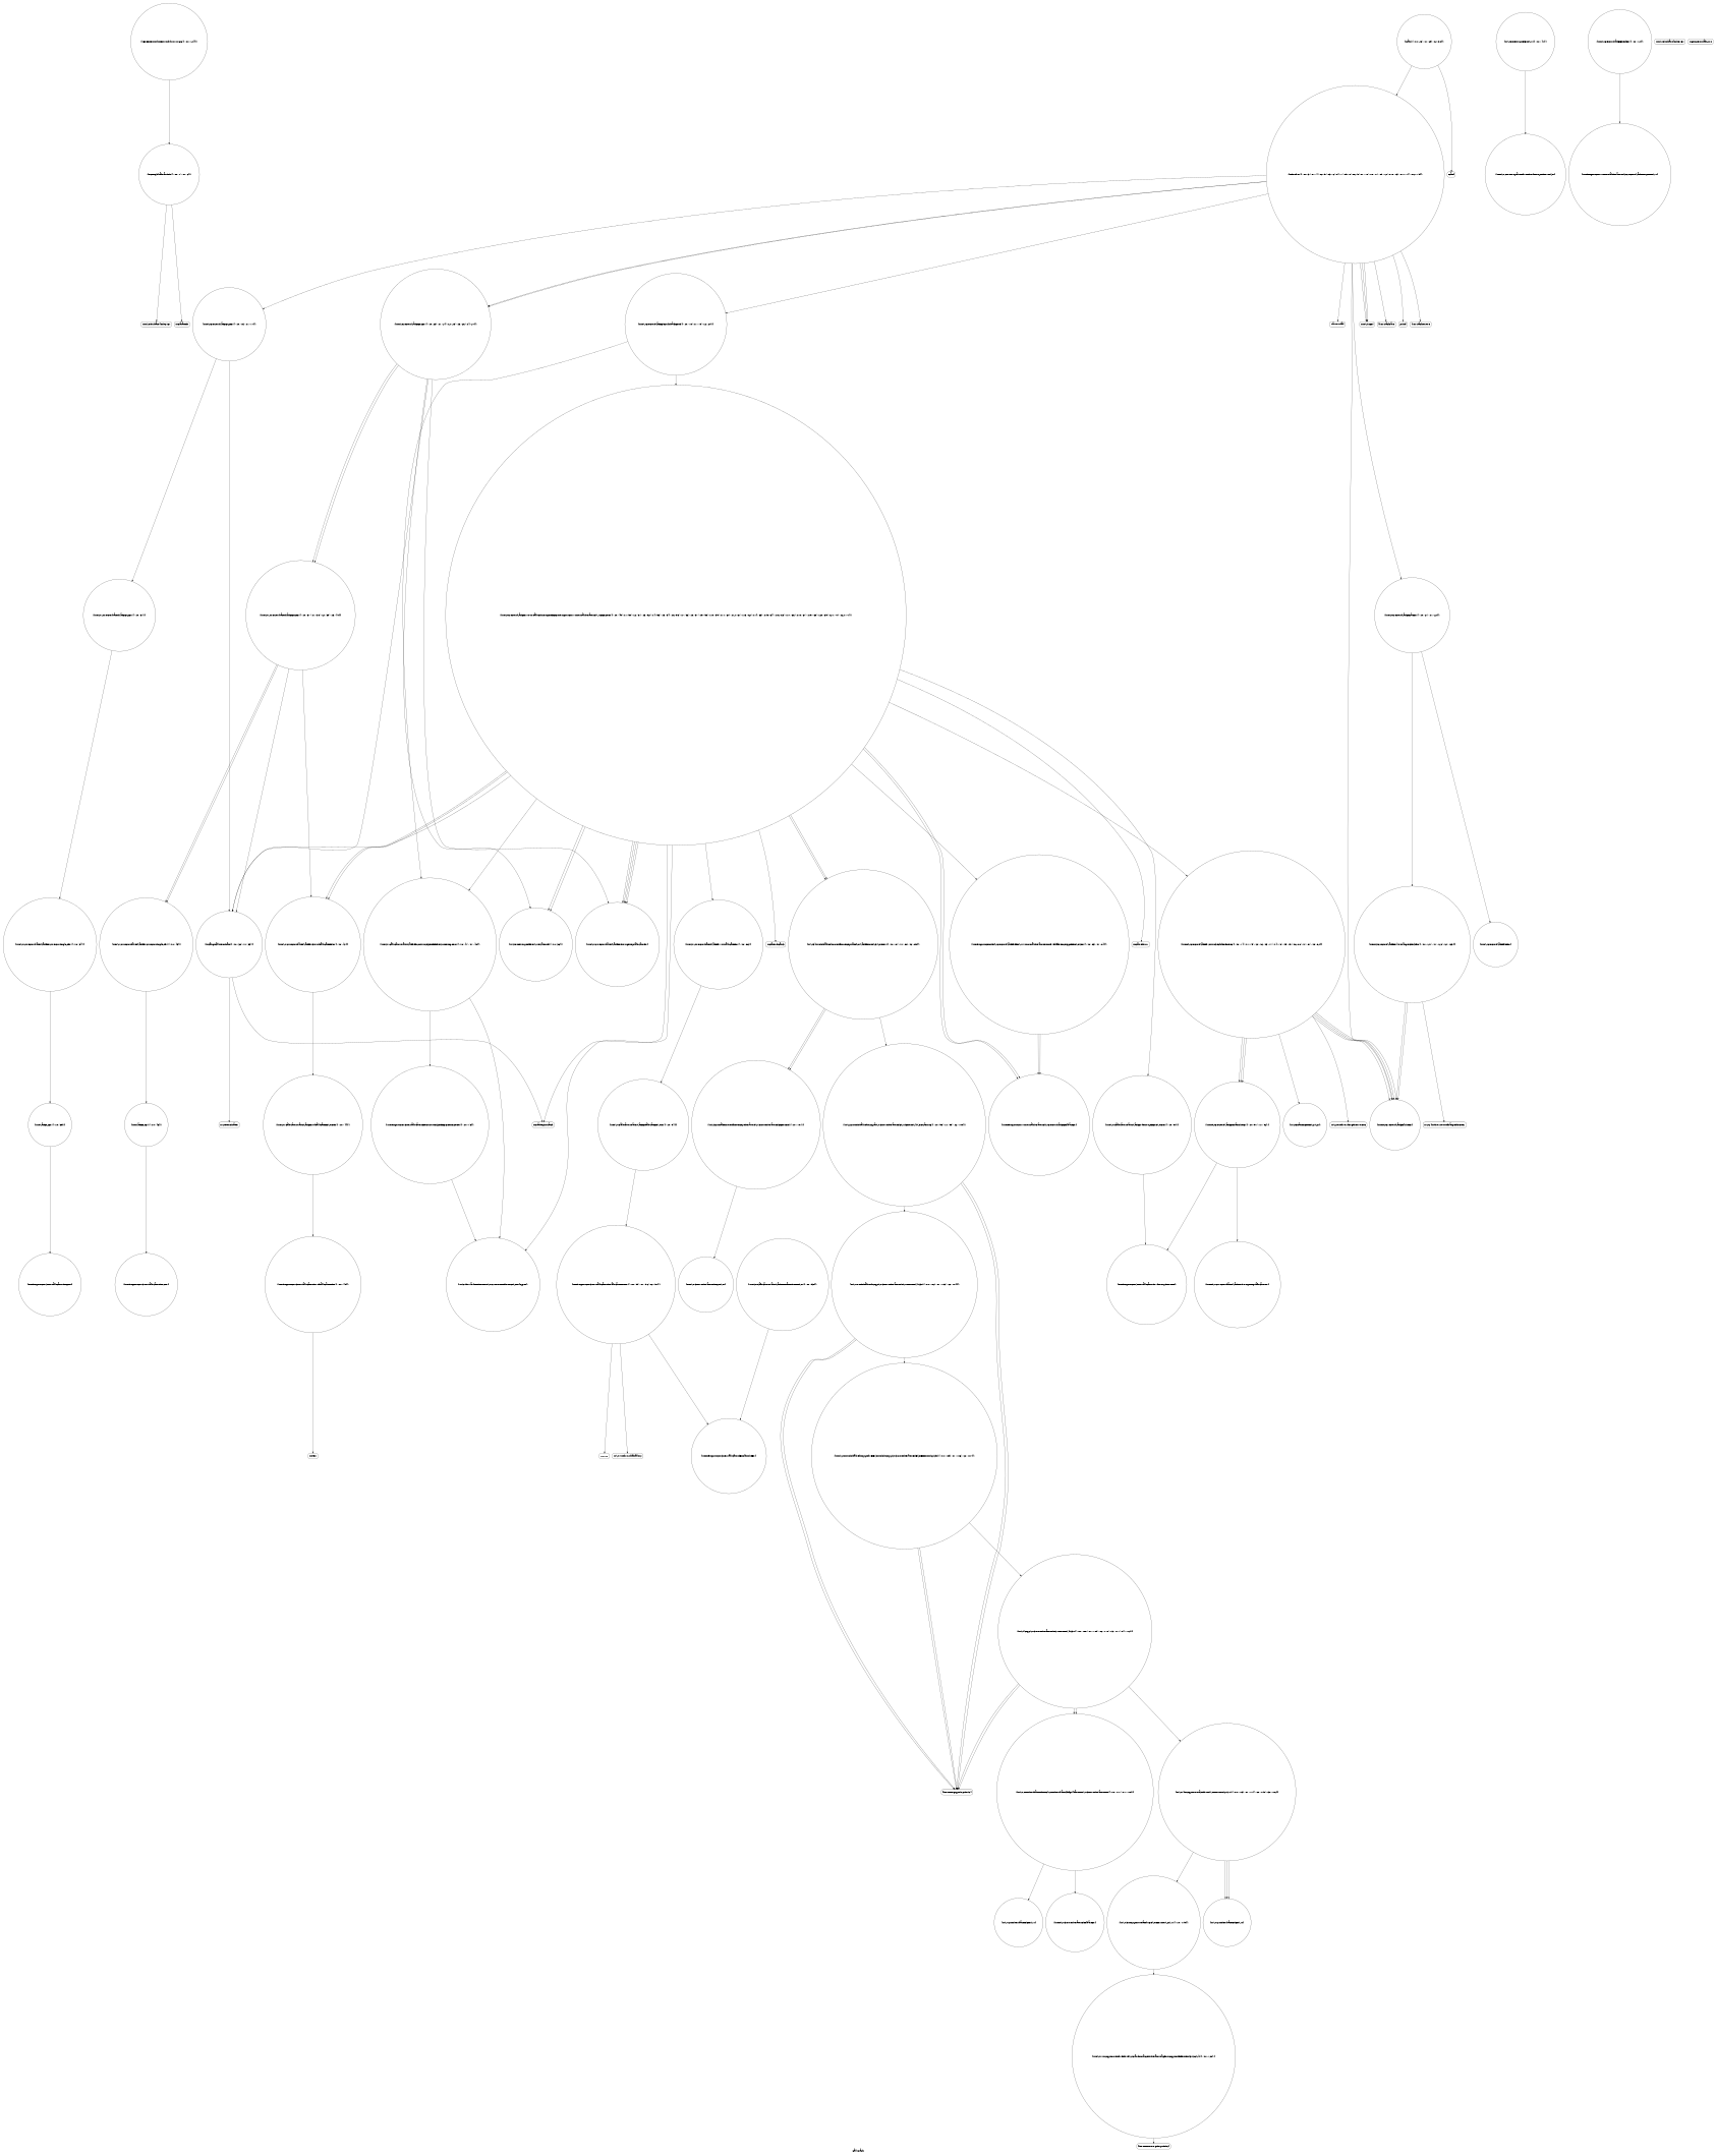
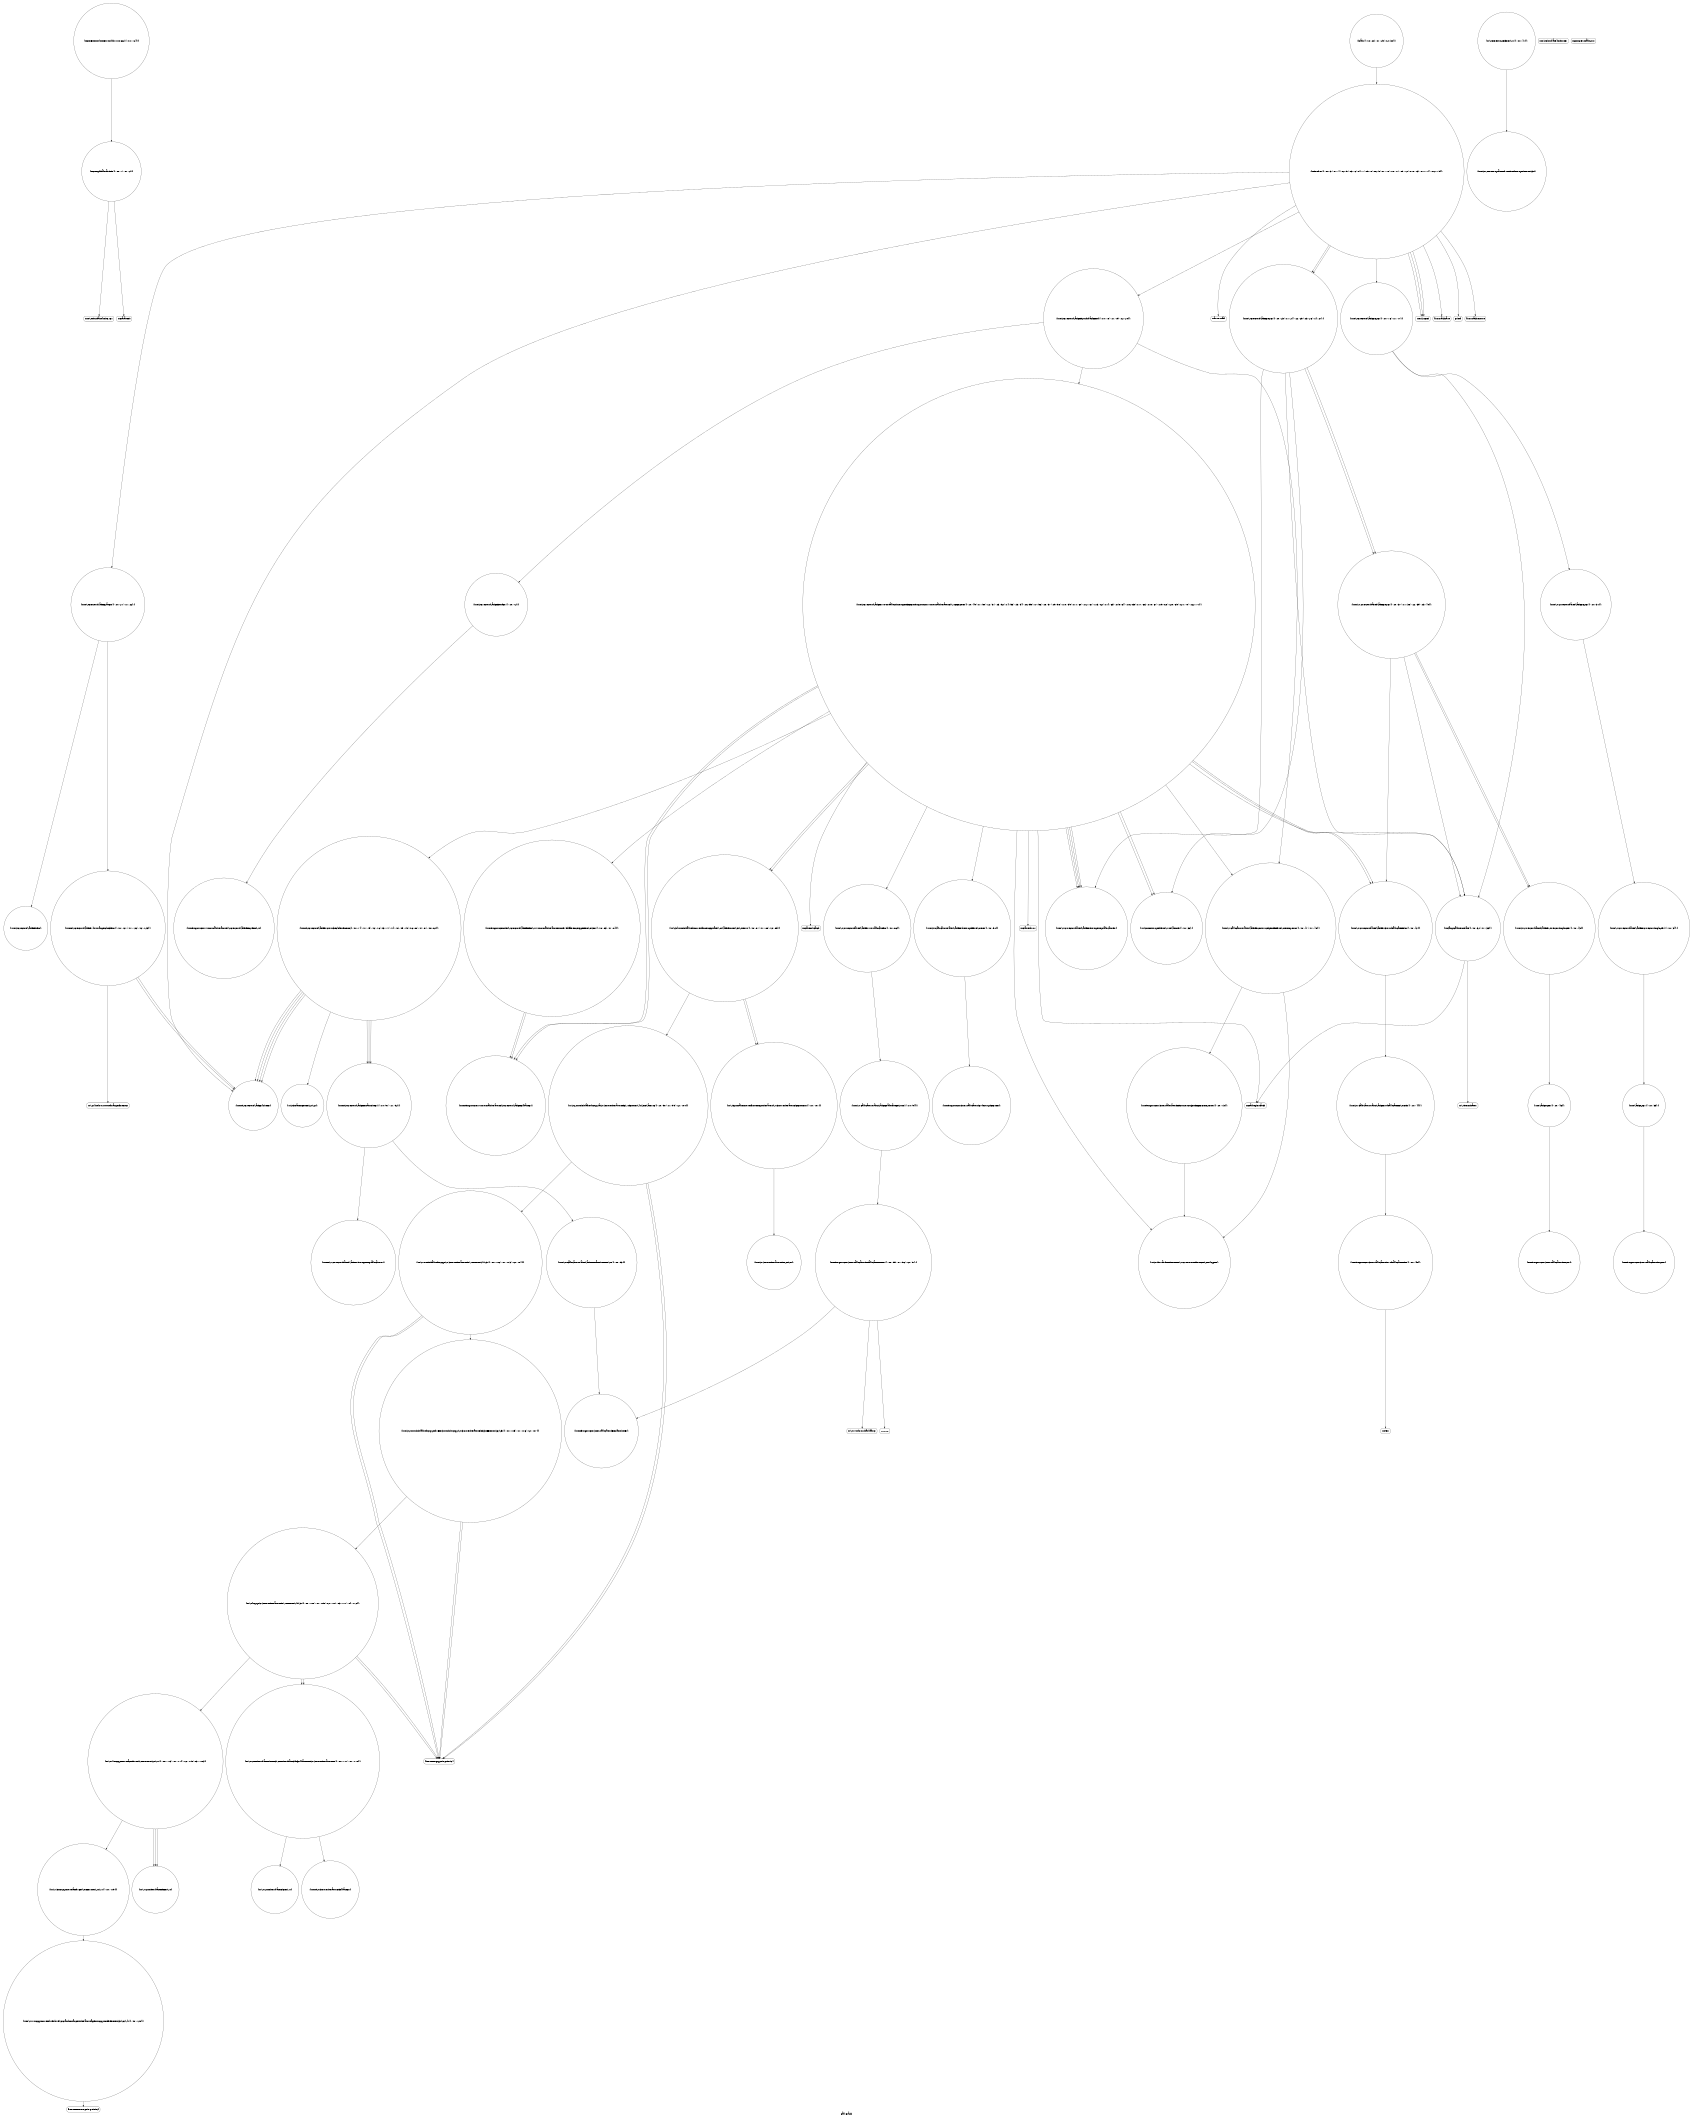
  digraph {
    label="Call Graph"
    node [shape=circle]
    edge [color=black tailport=s0]
    n1 [label="{__cxx_global_var_init|{<s0>1|<s1>2}}"]
    n2 [label="{_ZNSt8ios_base4InitC1Ev}" shape=Mrecord]
    n3 [label="{__cxa_atexit}" shape=Mrecord]
    n4 [label="{_ZNSt12_Vector_baseIiSaIiEE11_M_allocateEm|{<s0>86}}"]
    n5 [label="{_ZNSt16allocator_traitsISaIiEE8allocateERS0_m|{<s0>94}}"]
    n6 [label="{_ZN9__gnu_cxx13new_allocatorIiE8allocateEmPKv|{<s0>95|<s1>96|<s2>97}}"]
    n7 [label="{_ZNK9__gnu_cxx13new_allocatorIiE8max_sizeEv}"]
    n8 [label="{_ZSt17__throw_bad_allocv}" shape=Mrecord]
    n9 [label="{_Znwm}" shape=Mrecord]
    n10 [label="{__assert_fail}" shape=Mrecord]
-   n11 [label="{_ZSt20__throw_length_errorPKc}" shape=Mrecord]
    n12 [label="{_ZNSt6vectorIiSaIiEED2Ev|{<s0>23|<s1>24|<s2>25|<s3>26|<s4>27}}"]
    n13 [label="{_ZNSt12_Vector_baseIiSaIiEE19_M_get_Tp_allocatorEv}"]
    n14 [label="{_ZSt8_DestroyIPiiEvT_S1_RSaIT0_E|{<s0>36}}"]
    n15 [label="{_ZNSt12_Vector_baseIiSaIiEED2Ev|{<s0>37|<s1>38|<s2>39|<s3>40}}"]
    n16 [label="{__clang_call_terminate|{<s0>32|<s1>33}}"]
    n17 [label="{_ZNSt12_Vector_baseIiSaIiEE13_M_deallocateEPim|{<s0>42}}"]
    n18 [label="{_ZNSt12_Vector_baseIiSaIiEE12_Vector_implD2Ev|{<s0>43}}"]
    n19 [label="{_ZSt9terminatev}" shape=Mrecord]
    n20 [label="{__cxa_begin_catch}" shape=Mrecord]
    n21 [label="{_ZSt8_DestroyIPiEvT_S1_|{<s0>41}}"]
    n22 [label="{_ZNSt12_Destroy_auxILb1EE9__destroyIPiEEvT_S3_}"]
    n23 [label="{_ZNSt16allocator_traitsISaIiEE10deallocateERS0_Pim|{<s0>44}}"]
    n24 [label="{_ZNSaIiED2Ev|{<s0>46}}"]
    n25 [label="{_ZNSt20__uninitialized_copyILb1EE13__uninit_copyISt13move_iteratorIPiES3_EET0_T_S6_S5_|{<s0>105|<s1>106|<s2>107}}"]
    n26 [label="{llvm.memcpy.p0i8.p0i8.i64}" shape=Mrecord]
    n27 [label="{_ZSt4copyISt13move_iteratorIPiES1_ET0_T_S4_S3_|{<s0>108|<s1>109|<s2>110|<s3>111|<s4>112}}"]
    n28 [label="{_ZSt12__miter_baseIPiEDTcl12__miter_basecldtfp_4baseEEESt13move_iteratorIT_E|{<s0>117|<s1>118}}"]
    n29 [label="{_ZSt14__copy_move_a2ILb1EPiS0_ET1_T0_S2_S1_|{<s0>113|<s1>114|<s2>115|<s3>116}}"]
    n30 [label="{_ZSt12__miter_baseIPiET_S1_}"]
    n31 [label="{_ZNKSt13move_iteratorIPiE4baseEv}"]
    n32 [label="{_ZSt13__copy_move_aILb1EPiS0_ET1_T0_S2_S1_|{<s0>119}}"]
    n33 [label="{_ZSt12__niter_baseIPiET_S1_}"]
    n34 [label="{llvm.memmove.p0i8.p0i8.i64}" shape=Mrecord]
    n35 [label="{_ZN9__gnu_cxx13new_allocatorIiED2Ev}"]
    n36 [label="{_ZSt24__throw_out_of_range_fmtPKcz}" shape=Mrecord]
    n37 [label="{_ZNKSt6vectorIiSaIiEE12_M_check_lenEmPKc|{<s0>74|<s1>75|<s2>76|<s3>77|<s4>78|<s5>79|<s6>80|<s7>81|<s8>82}}"]
    n38 [label="{_ZNKSt6vectorIiSaIiEE8max_sizeEv|{<s0>91|<s1>92}}"]
    n39 [label="{_ZNKSt6vectorIiSaIiEE4sizeEv}"]
    n40 [label="{_ZSt3maxImERKT_S2_S2_}"]
    n41 [label="{_ZNSt16allocator_traitsISaIiEE8max_sizeERKS0_|{<s0>93}}"]
    n42 [label="{_ZNKSt12_Vector_baseIiSaIiEE19_M_get_Tp_allocatorEv}"]
    n43 [label="{_Z5solvev|{<s0>3|<s1>4|<s2>5|<s3>6|<s4>7|<s5>8|<s6>9|<s7>10|<s8>11|<s9>12|<s10>13|<s11>14|<s12>15}}"]
    n44 [label="{_ZNSirsERi}" shape=Mrecord]
    n45 [label="{llvm.stacksave}" shape=Mrecord]
    n46 [label="{_ZNSt6vectorIiSaIiEEC2Ev|{<s0>16|<s1>17}}"]
    n47 [label="{_ZNSt6vectorIiSaIiEE9push_backERKi|{<s0>18|<s1>19|<s2>20}}"]
    n48 [label="{_ZNSt6vectorIiSaIiEE2atEm|{<s0>21|<s1>22}}"]
    n49 [label="{printf}" shape=Mrecord]
    n50 [label="{llvm.stackrestore}" shape=Mrecord]
    n51 [label="{_ZNSt12_Vector_baseIiSaIiEEC2Ev|{<s0>31}}"]
    n52 [label="{_ZNSt6vectorIiSaIiEE3endEv|{<s0>72}}"]
    n53 [label="{_ZNSt16allocator_traitsISaIiEE9constructIiJRKiEEEvRS0_PT_DpOT0_|{<s0>47|<s1>48}}"]
    n54 [label="{_ZNSt6vectorIiSaIiEE17_M_realloc_insertIJRKiEEEvN9__gnu_cxx17__normal_iteratorIPiS1_EEDpOT_|{<s0>49|<s1>50|<s2>51|<s3>52|<s4>53|<s5>54|<s6>55|<s7>56|<s8>57|<s9>58|<s10>59|<s11>60|<s12>61|<s13>62|<s14>63|<s15>64|<s16>65|<s17>66|<s18>67|<s19>68|<s20>69|<s21>70|<s22>71}}"]
    n55 [label="{_ZNKSt6vectorIiSaIiEE14_M_range_checkEm|{<s0>121|<s1>122|<s2>123}}"]
    n56 [label="{_ZNSt6vectorIiSaIiEEixEm}"]
    n57 [label="{_ZNSt12_Vector_baseIiSaIiEE12_Vector_implC2Ev|{<s0>34}}"]
    n58 [label="{_ZN9__gnu_cxx17__normal_iteratorIPiSt6vectorIiSaIiEEEC2ERKS1_}"]
    n59 [label="{_ZN9__gnu_cxx13new_allocatorIiE9constructIiJRKiEEEvPT_DpOT0_|{<s0>73}}"]
    n60 [label="{_ZSt7forwardIRKiEOT_RNSt16remove_referenceIS2_E4typeE}"]
    n61 [label="{__cxa_rethrow}" shape=Mrecord]
    n62 [label="{_ZSt34__uninitialized_move_if_noexcept_aIPiS0_SaIiEET0_T_S3_S2_RT1_|{<s0>87|<s1>88|<s2>89}}"]
    n63 [label="{_ZN9__gnu_cxxmiIPiSt6vectorIiSaIiEEEENS_17__normal_iteratorIT_T0_E15difference_typeERKS8_SB_|{<s0>83|<s1>84}}"]
    n64 [label="{_ZNK9__gnu_cxx17__normal_iteratorIPiSt6vectorIiSaIiEEE4baseEv}"]
    n65 [label="{__cxa_end_catch}" shape=Mrecord]
    n66 [label="{_ZNSt16allocator_traitsISaIiEE7destroyIiEEvRS0_PT_|{<s0>90}}"]
    n67 [label="{_ZNSaIiEC2Ev|{<s0>35}}"]
    n68 [label="{_ZN9__gnu_cxx13new_allocatorIiEC2Ev}"]
    n69 [label="{_ZSt32__make_move_if_noexcept_iteratorIiSt13move_iteratorIPiEET0_PT_|{<s0>101}}"]
    n70 [label="{_ZNSt13move_iteratorIPiEC2ES0_}"]
    n71 [label="{_ZNSt11__copy_moveILb1ELb1ESt26random_access_iterator_tagE8__copy_mIiEEPT_PKS3_S6_S4_|{<s0>120}}"]
    n72 [label="{_ZN9__gnu_cxx13new_allocatorIiE10deallocateEPim|{<s0>45}}"]
    n73 [label="{_ZdlPv}" shape=Mrecord]
    n74 [label="{_ZN9__gnu_cxx13new_allocatorIiE7destroyIiEEvPT_}"]
    n75 [label="{_ZSt22__uninitialized_copy_aISt13move_iteratorIPiES1_iET0_T_S4_S3_RSaIT1_E|{<s0>98|<s1>99|<s2>100}}"]
    n76 [label="{_ZSt18uninitialized_copyISt13move_iteratorIPiES1_ET0_T_S4_S3_|{<s0>102|<s1>103|<s2>104}}"]
    n77 [label="{_GLOBAL__sub_I_Burunduk1_1_0.cpp|{<s0>124}}"]
    n78 [label="{_ZNSt8ios_base4InitD1Ev}" shape=Mrecord]
    n79 [label="{main|{<s0>28|<s1>29|<s2>30}}"]
-   n80 [label="{scanf}" shape=Mrecord]
    n81 [label="{__gxx_personality_v0}" shape=Mrecord]
    n1 -> n2
    n1 -> n3 [tailport=s1]
    n4 -> n5
    n5 -> n6
    n6 -> n7
    n6 -> n8 [tailport=s1]
    n6 -> n9 [tailport=s2]
    n12 -> n13
    n12 -> n14 [tailport=s1]
    n12 -> n15 [tailport=s2]
    n12 -> n15 [tailport=s3]
    n12 -> n16 [tailport=s4]
    n15 -> n16 [tailport=s3]
    n15 -> n17
    n15 -> n18 [tailport=s1]
    n15 -> n18 [tailport=s2]
    n16 -> n19 [tailport=s1]
    n16 -> n20
    n17 -> n23
    n18 -> n24
    n21 -> n22
    n23 -> n72
    n24 -> n35
    n25 -> n26
    n25 -> n26 [tailport=s1]
    n25 -> n27 [tailport=s2]
    n27 -> n26
    n27 -> n26 [tailport=s2]
    n27 -> n28 [tailport=s1]
    n27 -> n28 [tailport=s3]
    n27 -> n29 [tailport=s4]
    n28 -> n30 [tailport=s1]
    n28 -> n31
    n29 -> n32 [tailport=s3]
    n29 -> n33
    n29 -> n33 [tailport=s1]
    n29 -> n33 [tailport=s2]
    n32 -> n71
-   n37 -> n11 [tailport=s2]
    n37 -> n38
    n37 -> n38 [tailport=s7]
    n37 -> n38 [tailport=s8]
    n37 -> n39 [tailport=s1]
    n37 -> n39 [tailport=s3]
    n37 -> n39 [tailport=s4]
    n37 -> n39 [tailport=s6]
    n37 -> n40 [tailport=s5]
-   n38 -> n74 [tailport=s1]
+   n38 -> n41 [tailport=s1]
    n38 -> n42
    n41 -> n7
    n43 -> n10 [tailport=s4]
    n43 -> n12 [tailport=s7]
    n43 -> n12 [tailport=s11]
    n43 -> n39 [tailport=s8]
    n43 -> n44
    n43 -> n44 [tailport=s1]
    n43 -> n44 [tailport=s3]
    n43 -> n45 [tailport=s2]
    n43 -> n46 [tailport=s5]
    n43 -> n47 [tailport=s6]
    n43 -> n48 [tailport=s9]
    n43 -> n49 [tailport=s10]
    n43 -> n50 [tailport=s12]
    n46 -> n16 [tailport=s1]
    n46 -> n51
+   n47 -> n52 [tailport=s1]
    n47 -> n53
    n47 -> n54 [tailport=s2]
    n48 -> n55
    n48 -> n56 [tailport=s1]
    n51 -> n57
    n52 -> n58
    n53 -> n59 [tailport=s1]
    n53 -> n60
    n54 -> n4 [tailport=s3]
    n54 -> n13 [tailport=s7]
    n54 -> n13 [tailport=s10]
    n54 -> n13 [tailport=s15]
    n54 -> n13 [tailport=s19]
    n54 -> n14 [tailport=s16]
    n54 -> n14 [tailport=s20]
    n54 -> n16 [tailport=s22]
    n54 -> n17 [tailport=s17]
    n54 -> n17 [tailport=s21]
    n54 -> n20 [tailport=s12]
    n54 -> n37
    n54 -> n53 [tailport=s5]
    n54 -> n60 [tailport=s4]
    n54 -> n61 [tailport=s18]
    n54 -> n62 [tailport=s8]
    n54 -> n62 [tailport=s11]
    n54 -> n63 [tailport=s2]
    n54 -> n64 [tailport=s6]
    n54 -> n64 [tailport=s9]
    n54 -> n65 [tailport=s14]
    n54 -> n66 [tailport=s13]
    n55 -> n36 [tailport=s2]
    n55 -> n39
    n55 -> n39 [tailport=s1]
    n57 -> n67
    n59 -> n60
    n62 -> n69
    n62 -> n69 [tailport=s1]
    n62 -> n75 [tailport=s2]
    n63 -> n64
    n63 -> n64 [tailport=s1]
    n66 -> n74
    n67 -> n68
    n69 -> n70
    n71 -> n34
    n72 -> n73
    n75 -> n26
    n75 -> n26 [tailport=s1]
    n75 -> n76 [tailport=s2]
    n76 -> n25 [tailport=s2]
    n76 -> n26
    n76 -> n26 [tailport=s1]
    n77 -> n1
    n79 -> n43 [tailport=s2]
-   n79 -> n80
  }
